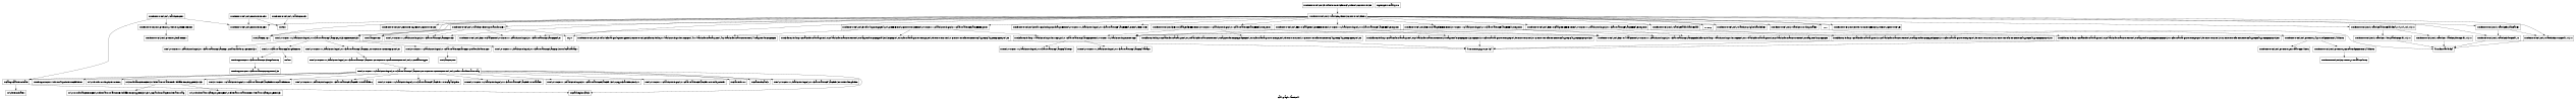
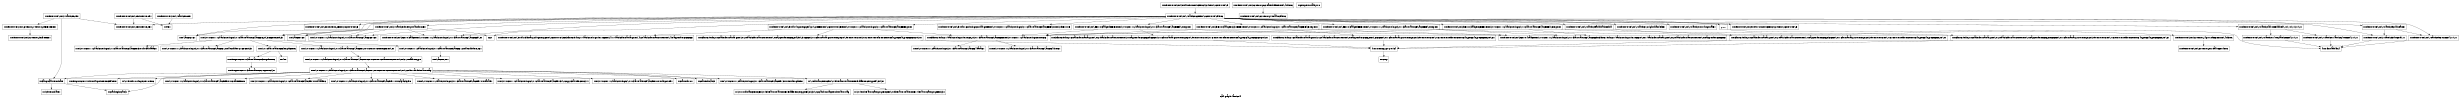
  digraph {
    label="Call graph: lattice.ll"
    node [shape=record]
    n1 [label="{llvm.fmuladd.f64}"]
    n2 [label="{_ZN9LAMMPS_NS7Lattice11lattice2boxERdS1_S1_}"]
    n3 [label="{_ZN9LAMMPS_NS7LatticeC2EPNS_6LAMMPSEiPPc}"]
    n4 [label="{_ZN9LAMMPS_NS8PointersC2EPNS_6LAMMPSE}"]
    n5 [label="{_ZNSaIcEC1Ev}"]
    n6 [label="{_ZNSt7__cxx1112basic_stringIcSt11char_traitsIcESaIcEEC2IS3_EEPKcRKS3_}"]
    n7 [label="{_ZN9LAMMPS_NS8PointersD2Ev}"]
    n8 [label="{_ZNSaIcED1Ev}"]
    n9 [label="{_ZN9LAMMPS_NS5utils16missing_cmd_argsERKNSt7__cxx1112basic_stringIcSt11char_traitsIcESaIcEEEiS8_PNS_5ErrorE}"]
    n10 [label="{_ZNSt7__cxx1112basic_stringIcSt11char_traitsIcESaIcEED1Ev}"]
    n11 [label="{_ZN9LAMMPS_NS5utils7logmesgIJRdS2_S2_EEEvPNS_6LAMMPSERKNSt7__cxx1112basic_stringIcSt11char_traitsIcESaIcEEEDpOT_}"]
    n12 [label="{_ZN9LAMMPS_NS7Lattice4bboxEidddRdS1_S1_S1_S1_S1_}"]
    n13 [label="{_ZN9LAMMPS_NS7Lattice15setup_transformEv}"]
    n14 [label="{pow}"]
    n15 [label="{_ZN9LAMMPS_NS7Lattice3dotEPdS1_}"]
    n16 [label="{_ZN9LAMMPS_NS7Lattice5crossEPdS1_S1_}"]
    n17 [label="{strcmp}"]
    n18 [label="{_ZN9LAMMPS_NS5Error3allERKNSt7__cxx1112basic_stringIcSt11char_traitsIcESaIcEEEiS8_}"]
    n19 [label="{_ZN9LAMMPS_NS7Lattice9collinearEv}"]
    n20 [label="{_ZN9LAMMPS_NS7Lattice12right_handedEv}"]
    n21 [label="{_ZN9LAMMPS_NS7Lattice10orthogonalEv}"]
    n22 [label="{_ZN9LAMMPS_NS5Error3allIJRPcEEEvRKNSt7__cxx1112basic_stringIcSt11char_traitsIcESaIcEEEiSB_DpOT_}"]
    n23 [label="{_ZN9LAMMPS_NS7Lattice9add_basisEddd}"]
    n24 [label="{_ZN9LAMMPS_NS5Error3allIJRdEEEvRKNSt7__cxx1112basic_stringIcSt11char_traitsIcESaIcEEEiSA_DpOT_}"]
    n25 [label="{_ZN9LAMMPS_NS5utils7numericEPKciS2_bPNS_6LAMMPSE}"]
    n26 [label="{sqrt}"]
    n27 [label="{_ZN9LAMMPS_NS5Error3allIJRPcS3_EEEvRKNSt7__cxx1112basic_stringIcSt11char_traitsIcESaIcEEEiSB_DpOT_}"]
    n28 [label="{_ZN9LAMMPS_NS5Error3allIJRiEEEvRKNSt7__cxx1112basic_stringIcSt11char_traitsIcESaIcEEEiSA_DpOT_}"]
    n29 [label="{_ZNSt7__cxx1112basic_stringIcSt11char_traitsIcESaIcEE13_M_local_dataEv}"]
    n30 [label="{_ZNSt7__cxx1112basic_stringIcSt11char_traitsIcESaIcEE12_Alloc_hiderC1EPcRKS3_}"]
    n31 [label="{_ZNSt11char_traitsIcE6lengthEPKc}"]
    n32 [label="{_ZNSt7__cxx1112basic_stringIcSt11char_traitsIcESaIcEE12_M_constructIPKcEEvT_S8_}"]
    n33 [label="{_ZNSt7__cxx1112basic_stringIcSt11char_traitsIcESaIcEE12_Alloc_hiderD2Ev}"]
    n34 [label="{_ZN3fmt6v9_lmp17basic_string_viewIcEC2ISt11char_traitsIcESaIcEEERKNSt7__cxx1112basic_stringIcT_T0_EE}"]
    n35 [label="{_ZN3fmt6v9_lmp16make_format_argsINS0_20basic_format_contextINS0_8appenderEcEEJRdS5_S5_EEENS0_16format_arg_storeIT_JDpNSt9remove_cvINSt16remove_referenceIT0_E4typeEE4typeEEEEDpOSA_}"]
    n36 [label="{_ZN9LAMMPS_NS5utils15fmtargs_logmesgEPNS_6LAMMPSEN3fmt6v9_lmp17basic_string_viewIcEENS4_17basic_format_argsINS4_20basic_format_contextINS4_8appenderEcEEEE}"]
    n37 [label="{_ZN9LAMMPS_NS7Lattice11box2latticeERdS1_S1_}"]
    n38 [label="{_ZN3fmt6v9_lmp16make_format_argsINS0_20basic_format_contextINS0_8appenderEcEEJRPcEEENS0_16format_arg_storeIT_JDpNSt9remove_cvINSt16remove_referenceIT0_E4typeEE4typeEEEEDpOSB_}"]
    n39 [label="{_ZN9LAMMPS_NS5Error4_allERKNSt7__cxx1112basic_stringIcSt11char_traitsIcESaIcEEEiN3fmt6v9_lmp17basic_string_viewIcEENSA_17basic_format_argsINSA_20basic_format_contextINSA_8appenderEcEEEE}"]
    n40 [label="{_ZN9LAMMPS_NS6Memory4growIdEEPPT_RS4_iiPKc}"]
    n41 [label="{_ZN3fmt6v9_lmp16make_format_argsINS0_20basic_format_contextINS0_8appenderEcEEJRdEEENS0_16format_arg_storeIT_JDpNSt9remove_cvINSt16remove_referenceIT0_E4typeEE4typeEEEEDpOSA_}"]
    n42 [label="{_ZN9LAMMPS_NS5utils8inumericEPKciS2_bPNS_6LAMMPSE}"]
    n43 [label="{_ZN3fmt6v9_lmp16make_format_argsINS0_20basic_format_contextINS0_8appenderEcEEJRPcS6_EEENS0_16format_arg_storeIT_JDpNSt9remove_cvINSt16remove_referenceIT0_E4typeEE4typeEEEEDpOSB_}"]
    n44 [label="{_ZN3fmt6v9_lmp16make_format_argsINS0_20basic_format_contextINS0_8appenderEcEEJRiEEENS0_16format_arg_storeIT_JDpNSt9remove_cvINSt16remove_referenceIT0_E4typeEE4typeEEEEDpOSA_}"]
    n45 [label="{_ZN9__gnu_cxx11char_traitsIcE6lengthEPKc}"]
    n46 [label="{strlen}"]
    n47 [label="{_ZNSt7__cxx1112basic_stringIcSt11char_traitsIcESaIcEE16_M_construct_auxIPKcEEvT_S8_St12__false_type}"]
    n48 [label="{_ZNSaIcED2Ev}"]
    n49 [label="{_ZNKSt7__cxx1112basic_stringIcSt11char_traitsIcESaIcEE4dataEv}"]
    n50 [label="{_ZNKSt7__cxx1112basic_stringIcSt11char_traitsIcESaIcEE4sizeEv}"]
    n51 [label="{llvm.memcpy.p0.p0.i64}"]
    n52 [label="{_ZN9LAMMPS_NS6Memory6createIdEEPPT_RS4_iiPKc}"]
    n53 [label="{_ZN9LAMMPS_NS6Memory8sreallocEPvlPKc}"]
    n54 [label="{_ZN9__gnu_cxx11char_traitsIcE2eqERKcS3_}"]
    n55 [label="{_ZNSt7__cxx1112basic_stringIcSt11char_traitsIcESaIcEE12_M_constructIPKcEEvT_S8_St20forward_iterator_tag}"]
    n56 [label="{__gxx_personality_v0}"]
    n57 [label="{_ZN9LAMMPS_NS6Memory7smallocElPKc}"]
    n58 [label="{_ZN9LAMMPS_NS7LatticeD2Ev}"]
    n59 [label="{_ZN9LAMMPS_NS6Memory7destroyIdEEvRPPT_}"]
    n60 [label="{__clang_call_terminate}"]
    n61 [label="{_ZN9LAMMPS_NS6Memory5sfreeEPv}"]
    n62 [label="{__cxa_begin_catch}"]
    n63 [label="{_ZSt9terminatev}"]
    n64 [label="{_ZN9LAMMPS_NS7LatticeD0Ev}"]
    n65 [label="{_ZdlPv}"]
    n66 [label="{_ZN9LAMMPS_NS8PointersD0Ev}"]
    n67 [label="{_ZN9__gnu_cxx17__is_null_pointerIKcEEbPT_}"]
    n68 [label="{_ZSt19__throw_logic_errorPKc}"]
    n69 [label="{_ZSt8distanceIPKcENSt15iterator_traitsIT_E15difference_typeES3_S3_}"]
    n70 [label="{_ZNSt7__cxx1112basic_stringIcSt11char_traitsIcESaIcEE9_M_createERmm}"]
    n71 [label="{_ZNSt7__cxx1112basic_stringIcSt11char_traitsIcESaIcEE7_M_dataEPc}"]
    n72 [label="{_ZNSt7__cxx1112basic_stringIcSt11char_traitsIcESaIcEE11_M_capacityEm}"]
    n73 [label="{_ZNKSt7__cxx1112basic_stringIcSt11char_traitsIcESaIcEE7_M_dataEv}"]
    n74 [label="{_ZNSt7__cxx1112basic_stringIcSt11char_traitsIcESaIcEE13_S_copy_charsEPcPKcS7_}"]
    n75 [label="{_ZNSt7__cxx1112basic_stringIcSt11char_traitsIcESaIcEE10_M_disposeEv}"]
    n76 [label="{__cxa_rethrow}"]
    n77 [label="{__cxa_end_catch}"]
    n78 [label="{_ZNSt7__cxx1112basic_stringIcSt11char_traitsIcESaIcEE13_M_set_lengthEm}"]
    n79 [label="{_ZSt19__iterator_categoryIPKcENSt15iterator_traitsIT_E17iterator_categoryERKS3_}"]
    n80 [label="{_ZSt10__distanceIPKcENSt15iterator_traitsIT_E15difference_typeES3_S3_St26random_access_iterator_tag}"]
    n2 -> n1
    n3 -> n4
    n3 -> n5
    n3 -> n6
    n3 -> n7
    n3 -> n8
    n3 -> n9
    n3 -> n10
    n3 -> n11
    n3 -> n12
    n3 -> n13
    n3 -> n14
    n3 -> n15
    n3 -> n16
-   n3 -> n17
+   n51 -> n17
    n3 -> n18
    n3 -> n19
    n3 -> n20
    n3 -> n21
    n3 -> n22
    n3 -> n23
    n3 -> n24
    n3 -> n25
    n3 -> n26
    n3 -> n27
    n3 -> n28
    n6 -> n29
    n6 -> n30
    n6 -> n31
    n6 -> n32
    n6 -> n33
    n11 -> n34
    n11 -> n35
    n11 -> n36
    n12 -> n2
    n12 -> n37
    n13 -> n5
    n13 -> n6
    n13 -> n8
    n13 -> n10
    n13 -> n18
    n13 -> n26
    n14 -> n1
    n15 -> n1
    n16 -> n1
    n19 -> n15
    n19 -> n16
    n22 -> n34
    n22 -> n38
    n22 -> n39
    n23 -> n40
    n24 -> n34
    n24 -> n39
    n24 -> n41
    n27 -> n34
    n27 -> n39
    n27 -> n43
    n28 -> n34
    n28 -> n39
    n28 -> n44
    n31 -> n45
    n31 -> n46
    n32 -> n47
    n33 -> n48
    n34 -> n49
    n34 -> n50
    n35 -> n51
    n37 -> n1
    n38 -> n51
-   n40 -> n52
    n40 -> n53
    n41 -> n51
    n42 -> n3
    n43 -> n51
    n44 -> n51
    n45 -> n54
    n47 -> n55
    n52 -> n57
    n55 -> n60
    n55 -> n62
    n55 -> n67
    n55 -> n68
    n55 -> n69
    n55 -> n70
    n55 -> n71
    n55 -> n72
    n55 -> n73
    n55 -> n74
    n55 -> n75
    n55 -> n76
    n55 -> n77
    n55 -> n78
    n58 -> n7
    n58 -> n59
    n58 -> n60
    n59 -> n61
    n60 -> n62
    n60 -> n63
    n64 -> n65
    n66 -> n7
    n66 -> n65
    n69 -> n79
    n69 -> n80
  }
